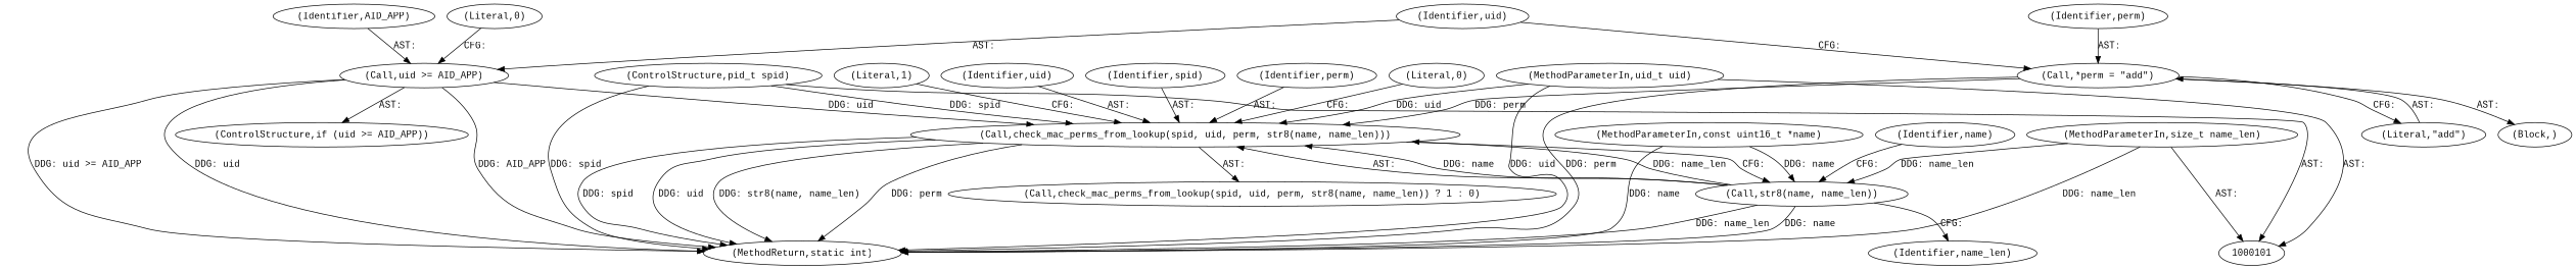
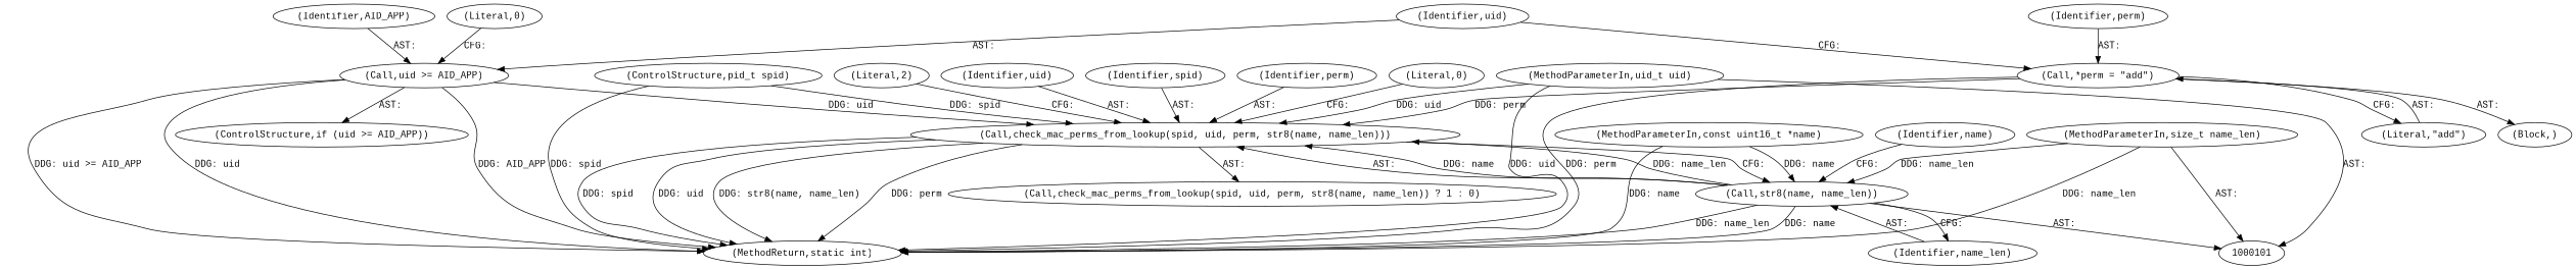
  digraph {
    fontname="Liberation Mono"
    node [fontname="Liberation Mono"]
    edge [fontname="Liberation Mono"]
    n1 [label="(Call,check_mac_perms_from_lookup(spid, uid, perm, str8(name, name_len)))"]
    n2 [label="(Call,str8(name, name_len))"]
    n3 [label="(Call,check_mac_perms_from_lookup(spid, uid, perm, str8(name, name_len)) ? 1 : 0)"]
    n4 [label="(MethodReturn,static int)"]
    n5 [label="(Identifier,name_len)"]
    n6 [label="(ControlStructure,pid_t spid)"]
    1000101
    n8 [label="(Call,uid >= AID_APP)"]
    n9 [label="(ControlStructure,if (uid >= AID_APP))"]
    n10 [label="(Identifier,AID_APP)"]
    n11 [label="(MethodParameterIn,uid_t uid)"]
    n12 [label="(Call,*perm = \"add\")"]
    n13 [label="(Literal,\"add\")"]
    n14 [label="(Block,)"]
    n15 [label="(MethodParameterIn,const uint16_t *name)"]
    n16 [label="(MethodParameterIn,size_t name_len)"]
    n17 [label="(Identifier,name)"]
-   n18 [label="(Literal,1)"]
+   n18 [label="(Literal,2)"]
    n19 [label="(Literal,0)"]
    n20 [label="(Identifier,perm)"]
    n21 [label="(Identifier,uid)"]
    n22 [label="(Identifier,uid)"]
    n23 [label="(Identifier,perm)"]
    n24 [label="(Identifier,spid)"]
    n25 [label="(Literal,0)"]
    n1 -> n2 [label="CFG: "]
    n1 -> n3 [label="AST: "]
    n1 -> n4 [label="DDG: perm"]
    n1 -> n4 [label="DDG: spid"]
    n1 -> n4 [label="DDG: uid"]
    n1 -> n4 [label="DDG: str8(name, name_len)"]
    n2 -> n1 [label="AST: "]
    n2 -> n1 [label="DDG: name"]
    n2 -> n1 [label="DDG: name_len"]
    n2 -> n4 [label="DDG: name_len"]
    n2 -> n4 [label="DDG: name"]
    n2 -> n5 [label="CFG: "]
+   n5 -> n2 [label="AST: "]
    n6 -> n1 [label="DDG: spid"]
    n6 -> n4 [label="DDG: spid"]
-   n6 -> 1000101 [label="AST: "]
+   n2 -> 1000101 [label="AST: "]
    n8 -> n1 [label="DDG: uid"]
    n8 -> n4 [label="DDG: AID_APP"]
    n8 -> n4 [label="DDG: uid >= AID_APP"]
    n8 -> n4 [label="DDG: uid"]
    n8 -> n9 [label="AST: "]
    n10 -> n8 [label="AST: "]
    n11 -> n1 [label="DDG: uid"]
    n11 -> n4 [label="DDG: uid"]
    n11 -> 1000101 [label="AST: "]
    n12 -> n1 [label="DDG: perm"]
    n12 -> n4 [label="DDG: perm"]
    n12 -> n13 [label="CFG: "]
    n12 -> n14 [label="AST: "]
    n13 -> n12 [label="AST: "]
    n15 -> n2 [label="DDG: name"]
    n15 -> n4 [label="DDG: name"]
    n16 -> n2 [label="DDG: name_len"]
    n16 -> n4 [label="DDG: name_len"]
    n16 -> 1000101 [label="AST: "]
    n17 -> n2 [label="CFG: "]
    n18 -> n1 [label="CFG: "]
    n19 -> n8 [label="CFG: "]
    n20 -> n1 [label="AST: "]
    n21 -> n8 [label="AST: "]
    n21 -> n12 [label="CFG: "]
    n22 -> n1 [label="AST: "]
    n23 -> n12 [label="AST: "]
    n24 -> n1 [label="AST: "]
    n25 -> n1 [label="CFG: "]
  }
